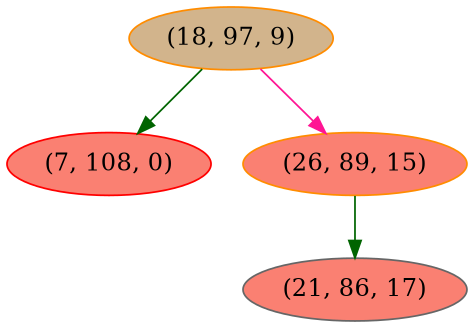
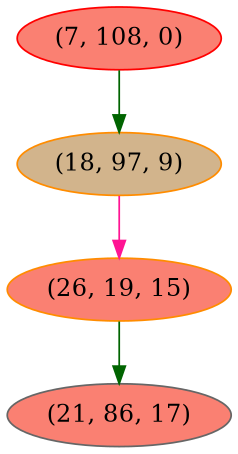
  digraph {
    node [color=darkorange fillcolor=salmon style=filled]
    edge [color=darkgreen]
    "(7, 108, 0)" [color=red]
    "(18, 97, 9)" [fillcolor=tan]
-   "(26, 89, 15)"
+   "(26, 89, 15)" [label="(26, 19, 15)"]
    n4 [color=gray40 label="(21, 86, 17)"]
-   "(18, 97, 9)" -> "(7, 108, 0)"
+   "(7, 108, 0)" -> "(18, 97, 9)"
    "(18, 97, 9)" -> "(26, 89, 15)" [color=deeppink]
    "(26, 89, 15)" -> n4
  }
